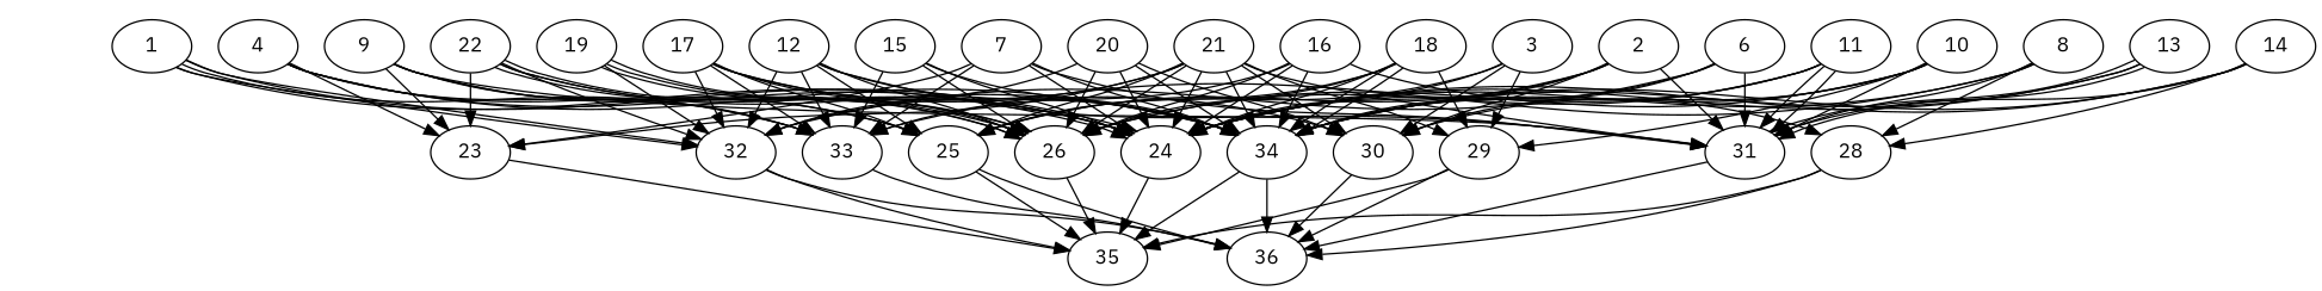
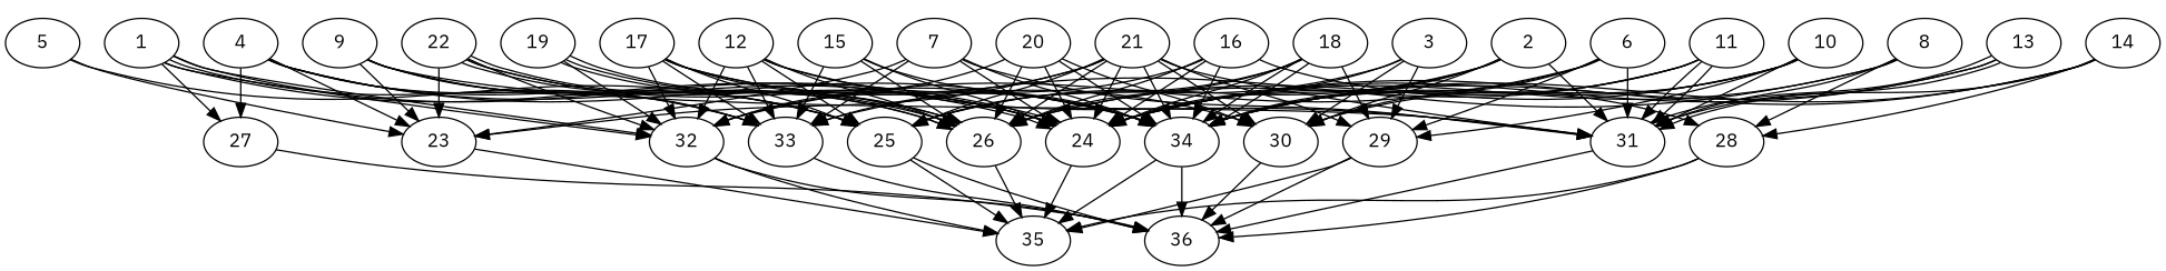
  digraph {
    fontname="IBM Plex Sans"
    node [alpha=0.09 fontname="IBM Plex Sans"]
    edge [fontname="IBM Plex Sans"]
    1 [expect_size=74309158962058032]
    24 [alpha=0.20 expect_size=366181944570497280]
+   27 [alpha=0.06 expect_size=667933602578224640]
    32 [alpha=0.16 expect_size=8773838484027737088]
    33 [alpha=0.08 expect_size=10820492182671199305728]
    35 [alpha=0.18 expect_size=88808826799964672]
    36 [alpha=0.13 expect_size=11574989636978536]
    2 [alpha=0.01 expect_size=65844937774081112]
    25 [expect_size=17011554536335928721408]
    30 [alpha=0.04 expect_size=1246892496332924125184]
    31 [alpha=0.11 expect_size=1646218082503805108224]
    34 [alpha=0.07 expect_size=47533279234402287616]
    3 [alpha=0.19 expect_size=904256768116789346304]
    29 [alpha=0.16 expect_size=4965722492338094080]
    4 [alpha=0.15 expect_size=6657264681979637760]
    23 [alpha=0.13 expect_size=13739346315789213892608]
+   5 [alpha=0.08 expect_size=10230922635443423232]
    6 [alpha=0.01 expect_size=6022812908345855311872]
    7 [alpha=0.12 expect_size=937386536750971008]
    8 [alpha=0.05 expect_size=1491908775059742464]
    28 [alpha=0.02 expect_size=227824198610380832]
    9 [alpha=0.12 expect_size=4669345562527531008000]
    26 [alpha=0.10 expect_size=62588631674186064]
    10 [expect_size=890888930502164352]
    11 [expect_size=49554791764316168]
    12 [alpha=0.15 expect_size=47345153522568528]
    13 [alpha=0.13 expect_size=2946788549677522]
    14 [alpha=0.19 expect_size=112461714955810992]
    15 [alpha=0.15 expect_size=695263400296448000000]
    16 [alpha=0.07 expect_size=6756157396210188288]
    17 [alpha=0.00 expect_size=152717603768521088]
    18 [alpha=0.03 expect_size=3317249062469632000000]
    19 [alpha=0.16 expect_size=223655759266264480]
    20 [alpha=0.20 expect_size=17336152553220481220608]
    21 [alpha=0.18 expect_size=14818625531182882]
    22 [alpha=0.10 expect_size=15988269459605926]
    1 -> 24
    1 -> 24
+   1 -> 27
    1 -> 32
    1 -> 32
    1 -> 33
    24 -> 35
+   27 -> 36
    32 -> 35
    32 -> 36
    33 -> 36
    2 -> 24
    2 -> 25
    2 -> 30
    2 -> 31
    2 -> 34
    25 -> 35
    25 -> 36
    30 -> 36
    31 -> 36
    34 -> 35
    34 -> 36
    3 -> 24
    3 -> 25
    3 -> 30
    3 -> 29
    29 -> 35
    29 -> 36
    4 -> 24
+   4 -> 27
    4 -> 33
    4 -> 25
    4 -> 34
    4 -> 23
    23 -> 35
+   5 -> 25
+   5 -> 23
    6 -> 32
    6 -> 30
    6 -> 31
    6 -> 34
+   6 -> 29
    7 -> 24
    7 -> 33
    7 -> 31
    7 -> 34
    7 -> 23
    8 -> 24
    8 -> 33
    8 -> 31
    8 -> 28
    28 -> 35
    28 -> 36
    9 -> 33
    9 -> 25
    9 -> 31
    9 -> 23
    9 -> 26
    26 -> 35
    10 -> 30
    10 -> 31
    10 -> 34
    10 -> 29
    10 -> 26
    11 -> 24
    11 -> 31
    11 -> 31
    11 -> 34
    11 -> 26
    12 -> 32
    12 -> 33
    12 -> 25
    12 -> 31
    12 -> 34
    12 -> 26
    13 -> 24
    13 -> 31
    13 -> 31
    13 -> 34
    14 -> 24
    14 -> 31
    14 -> 34
    14 -> 28
    15 -> 24
    15 -> 33
    15 -> 34
    15 -> 26
    16 -> 24
    16 -> 33
    16 -> 34
    16 -> 28
    16 -> 26
    17 -> 32
    17 -> 33
    17 -> 25
    17 -> 30
    17 -> 34
    17 -> 26
    18 -> 24
    18 -> 25
    18 -> 34
    18 -> 34
    18 -> 29
    18 -> 26
    19 -> 24
    19 -> 32
    19 -> 26
    19 -> 26
    20 -> 24
    20 -> 32
    20 -> 30
    20 -> 34
    20 -> 26
    21 -> 24
    21 -> 32
    21 -> 25
    21 -> 30
    21 -> 31
    21 -> 34
    21 -> 29
    21 -> 23
    21 -> 26
    22 -> 24
    22 -> 32
    22 -> 34
    22 -> 23
    22 -> 26
    22 -> 26
  }
